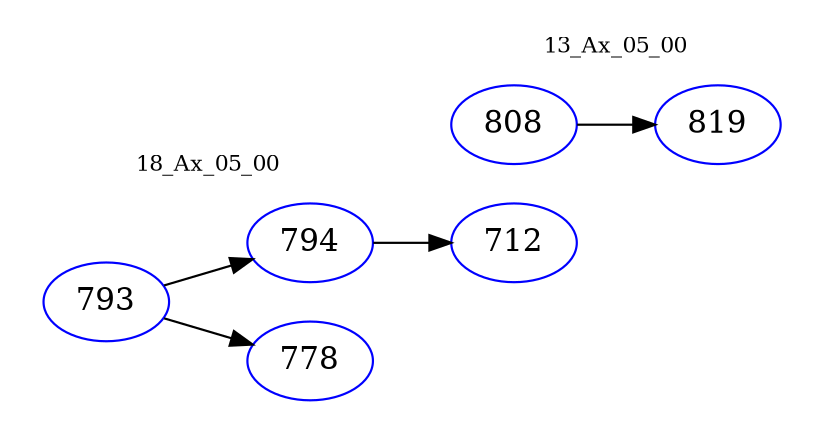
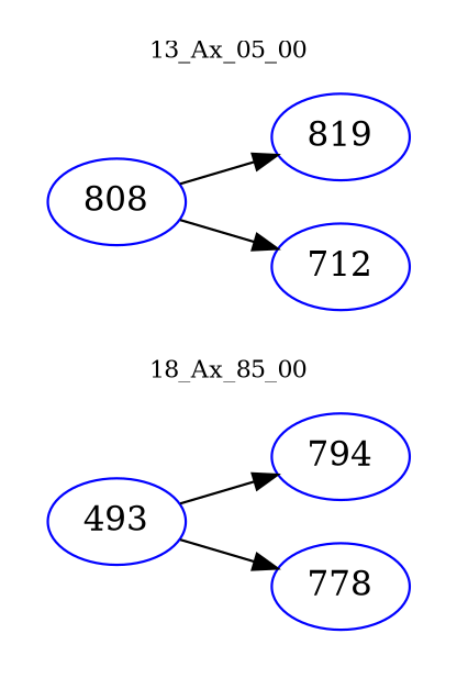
  digraph {
    rankdir=LR
    node [color=blue]
    edge [color=black]
-   n1 [label=793]
+   n1 [label=493]
    n2 [label=778]
    n3 [label=794]
    n4 [label=808]
    n5 [label=712]
    n6 [label=819]
    subgraph cluster_1 {
      color=white
      fontsize=10
-     label="18_Ax_05_00"
+     label="18_Ax_85_00"
      n1
      n2
      n3
    }
    subgraph cluster_2 {
      color=white
      fontsize=10
      label="13_Ax_05_00"
      n4
      n5
      n6
    }
    n1 -> n2
    n1 -> n3
-   n3 -> n5
+   n4 -> n5
    n4 -> n6
  }
